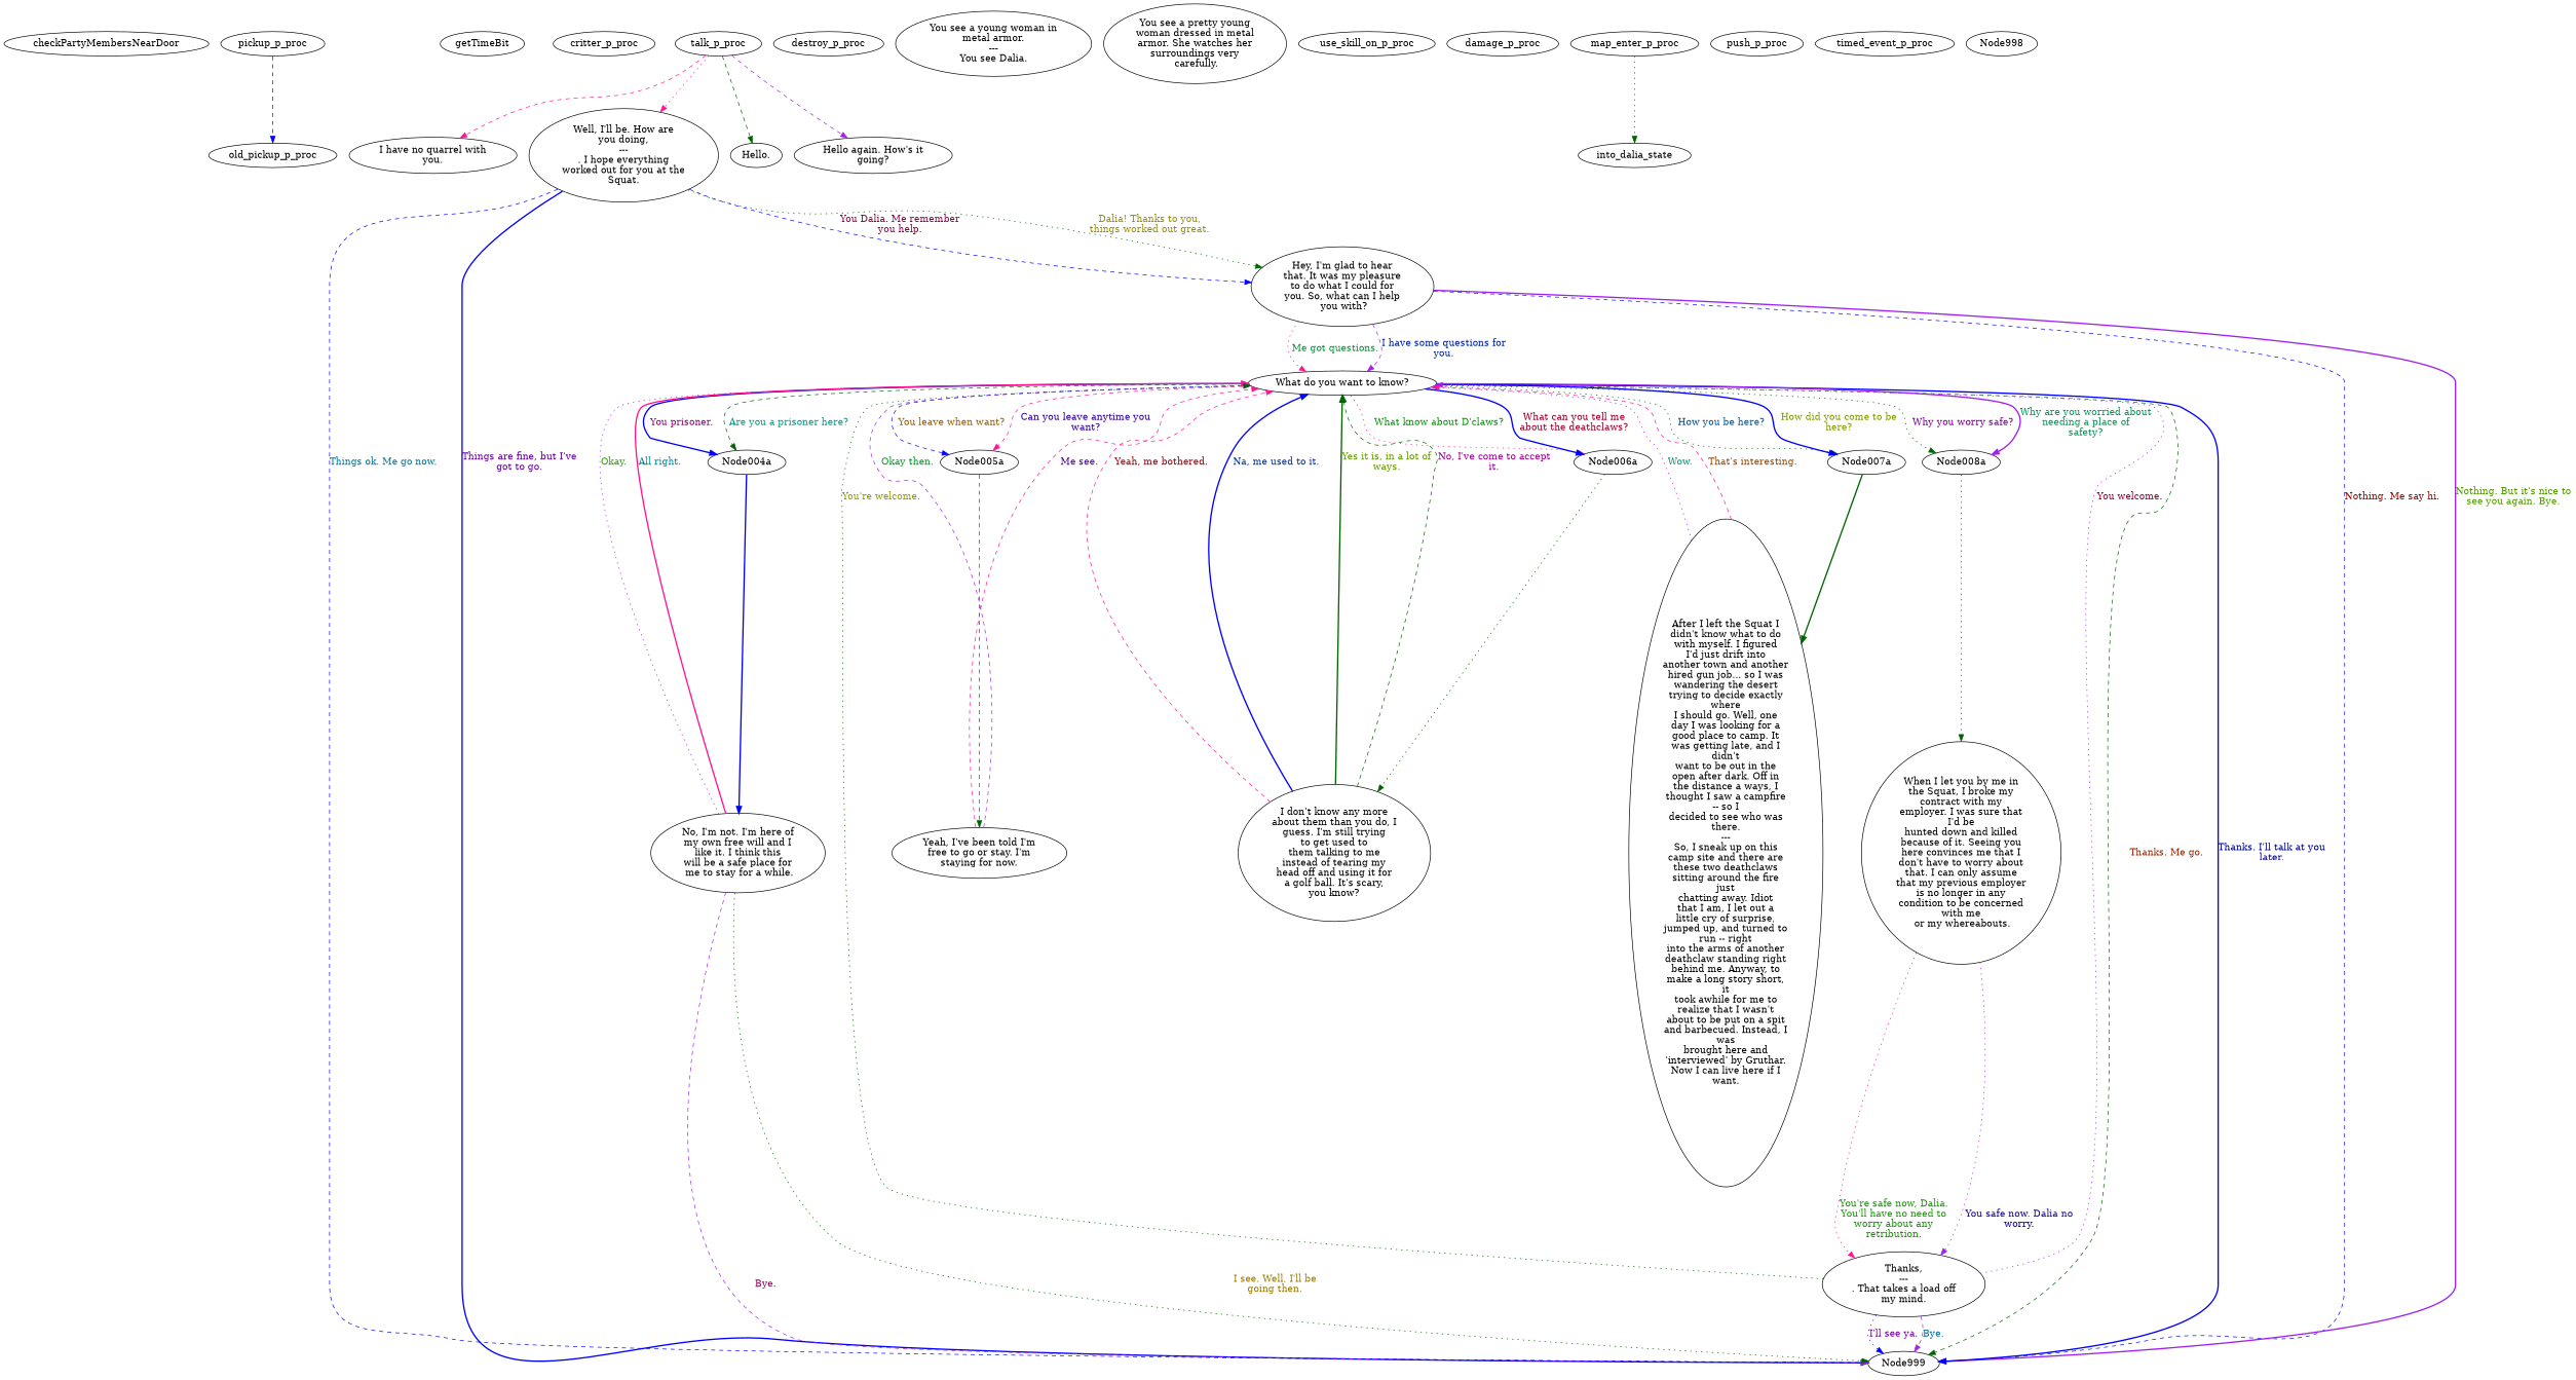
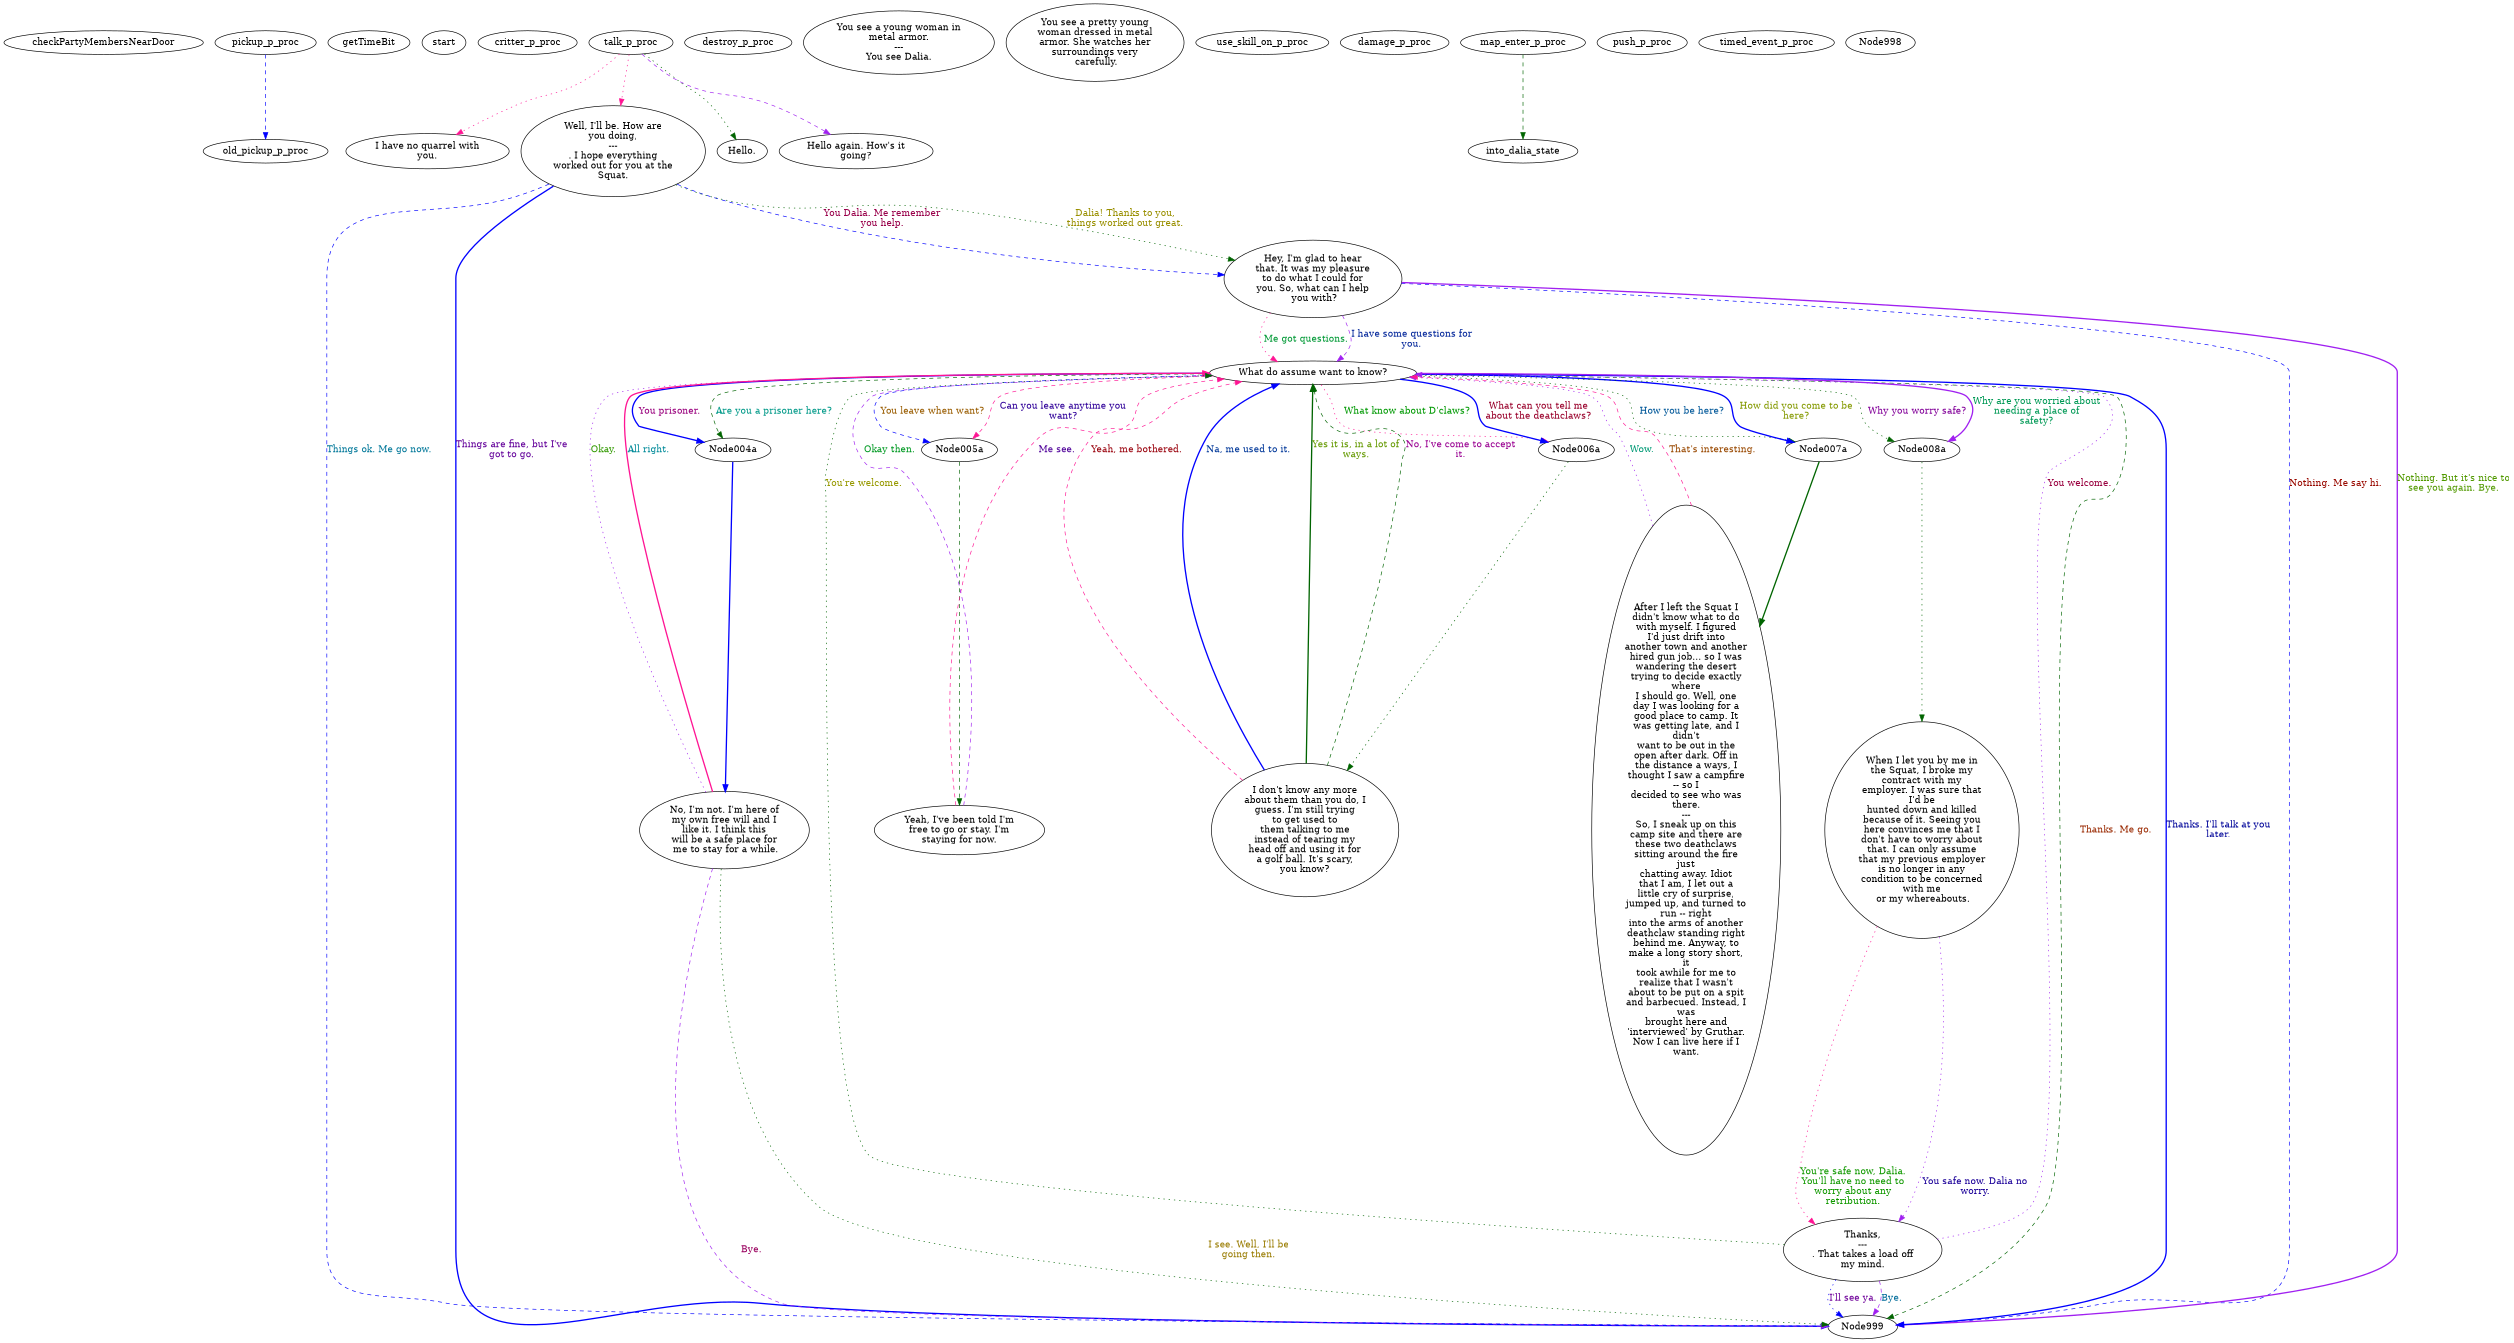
  digraph {
    node [color="#000000" fillcolor="#FFFFFF" style=filled]
    edge [color=darkgreen style=dashed]
    checkPartyMembersNearDoor
    pickup_p_proc
    old_pickup_p_proc
    getTimeBit
+   start
    critter_p_proc
    n7 [label="I have no quarrel with\nyou."]
    talk_p_proc
    n9 [label="Well, I'll be. How are\nyou doing,\n---\n. I hope everything\nworked out for you at the\nSquat."]
    n10 [label="Hello."]
    n11 [label="Hello again. How's it\ngoing?"]
    Node999
    n13 [label="Hey, I'm glad to hear\nthat. It was my pleasure\nto do what I could for\nyou. So, what can I help\n you with?"]
-   n14 [label="What do you want to know?"]
+   n14 [label="What do assume want to know?"]
    destroy_p_proc
    n16 [label="You see a young woman in\nmetal armor.\n---\nYou see Dalia."]
    n17 [label="You see a pretty young\nwoman dressed in metal\narmor. She watches her\nsurroundings very\n carefully."]
    use_skill_on_p_proc
    damage_p_proc
    n20 [label=into_dalia_state]
    map_enter_p_proc
    push_p_proc
    timed_event_p_proc
    Node998
    Node004a
    Node005a
    Node006a
    Node007a
    Node008a
    n30 [label="No, I'm not. I'm here of\nmy own free will and I\nlike it. I think this\nwill be a safe place for\n me to stay for a while."]
    n31 [label="Yeah, I've been told I'm\nfree to go or stay. I'm\nstaying for now."]
    n32 [label="I don't know any more\nabout them than you do, I\nguess. I'm still trying\nto get used to\nthem talking to me\ninstead of tearing my\nhead off and using it for\na golf ball. It's scary,\nyou know?"]
    n33 [label="After I left the Squat I\ndidn't know what to do\nwith myself. I figured\nI'd just drift into\nanother town and another\nhired gun job... so I was\nwandering the desert\ntrying to decide exactly\nwhere\nI should go. Well, one\nday I was looking for a\ngood place to camp. It\nwas getting late, and I\ndidn't\nwant to be out in the\nopen after dark. Off in\nthe distance a ways, I\nthought I saw a campfire\n-- so I\ndecided to see who was\nthere.\n---\nSo, I sneak up on this\ncamp site and there are\nthese two deathclaws\nsitting around the fire\njust\nchatting away. Idiot\nthat I am, I let out a\nlittle cry of surprise,\njumped up, and turned to\nrun -- right\ninto the arms of another\ndeathclaw standing right\nbehind me. Anyway, to\nmake a long story short,\nit\ntook awhile for me to\nrealize that I wasn't\nabout to be put on a spit\nand barbecued. Instead, I\nwas\nbrought here and\n'interviewed' by Gruthar.\nNow I can live here if I\nwant."]
    n34 [label="When I let you by me in\nthe Squat, I broke my\ncontract with my\nemployer. I was sure that\nI'd be\nhunted down and killed\nbecause of it. Seeing you\nhere convinces me that I\ndon't have to worry about\nthat. I can only assume\nthat my previous employer\nis no longer in any\ncondition to be concerned\nwith me\n or my whereabouts."]
    n35 [label="Thanks,\n---\n. That takes a load off\nmy mind."]
    pickup_p_proc -> old_pickup_p_proc [color=blue]
-   talk_p_proc -> n7 [color=deeppink]
+   talk_p_proc -> n7 [color=deeppink style=dotted]
    talk_p_proc -> n9 [color=deeppink style=dotted]
-   talk_p_proc -> n10
+   talk_p_proc -> n10 [style=dotted]
    talk_p_proc -> n11 [color=purple]
    n9 -> Node999 [color=blue fontcolor="#007799" label="Things ok. Me go now."]
    n9 -> Node999 [color=blue fontcolor="#620099" label="Things are fine, but I've\ngot to go." style=bold]
    n9 -> n13 [color=blue fontcolor="#99004A" label="You Dalia. Me remember\nyou help."]
    n9 -> n13 [fontcolor="#998F00" label="Dalia! Thanks to you,\nthings worked out great." style=dotted]
    n13 -> Node999 [color=blue fontcolor="#990900" label="Nothing. Me say hi."]
    n13 -> Node999 [color=purple fontcolor="#519900" label="Nothing. But it's nice to\nsee you again. Bye." style=bold]
    n13 -> n14 [color=deeppink fontcolor="#009935" label="Me got questions." style=dotted]
    n13 -> n14 [color=purple fontcolor="#002499" label="I have some questions for\nyou."]
    n14 -> Node999 [fontcolor="#992800" label="Thanks. Me go."]
    n14 -> Node999 [color=blue fontcolor="#000499" label="Thanks. I'll talk at you\nlater." style=bold]
    n14 -> Node004a [color=blue fontcolor="#99007D" label="You prisoner." style=bold]
    n14 -> Node004a [fontcolor="#009988" label="Are you a prisoner here?"]
    n14 -> Node005a [color=blue fontcolor="#995C00" label="You leave when want?"]
    n14 -> Node005a [color=deeppink fontcolor="#2F0099" label="Can you leave anytime you\nwant?"]
    n14 -> Node006a [color=deeppink fontcolor="#009902" label="What know about D'claws?" style=dotted]
    n14 -> Node006a [color=blue fontcolor="#99002A" label="What can you tell me\nabout the deathclaws?" style=bold]
    n14 -> Node007a [fontcolor="#005799" label="How you be here?" style=dotted]
    n14 -> Node007a [color=blue fontcolor="#849900" label="How did you come to be\nhere?" style=bold]
    n14 -> Node008a [fontcolor="#820099" label="Why you worry safe?" style=dotted]
    n14 -> Node008a [color=purple fontcolor="#009955" label="Why are you worried about\nneeding a place of\nsafety?" style=bold]
-   map_enter_p_proc -> n20 [style=dotted]
+   map_enter_p_proc -> n20
    Node004a -> n30 [color=blue style=bold]
    Node005a -> n31
    Node006a -> n32 [style=dotted]
    Node007a -> n33 [style=bold]
    Node008a -> n34 [style=dotted]
    n30 -> Node999 [color=purple fontcolor="#99005E" label="Bye."]
    n30 -> Node999 [fontcolor="#997B00" label="I see. Well, I'll be\ngoing then." style=dotted]
    n30 -> n14 [color=purple fontcolor="#319900" label="Okay." style=dotted]
    n30 -> n14 [color=deeppink fontcolor="#008A99" label="All right." style=bold]
    n31 -> n14 [color=deeppink fontcolor="#4E0099" label="Me see."]
    n31 -> n14 [color=purple fontcolor="#009922" label="Okay then."]
    n32 -> n14 [color=deeppink fontcolor="#99000B" label="Yeah, me bothered."]
    n32 -> n14 [color=blue fontcolor="#003799" label="Na, me used to it." style=bold]
    n32 -> n14 [fontcolor="#649900" label="Yes it is, in a lot of\nways." style=bold]
    n32 -> n14 [fontcolor="#990091" label="No, I've come to accept\nit."]
    n33 -> n14 [color=purple fontcolor="#009975" label="Wow." style=dotted]
    n33 -> n14 [color=deeppink fontcolor="#994800" label="That's interesting."]
    n34 -> n35 [color=purple fontcolor="#1B0099" label="You safe now. Dalia no\nworry." style=dotted]
    n34 -> n35 [color=deeppink fontcolor="#119900" label="You're safe now, Dalia.\nYou'll have no need to\nworry about any\nretribution." style=dotted]
    n35 -> Node999 [color=purple fontcolor="#006B99" label="Bye."]
    n35 -> Node999 [color=blue fontcolor="#6E0099" label="I'll see ya." style=dotted]
    n35 -> n14 [color=purple fontcolor="#99003E" label="You welcome." style=dotted]
    n35 -> n14 [fontcolor="#979900" label="You're welcome." style=dotted]
  }
